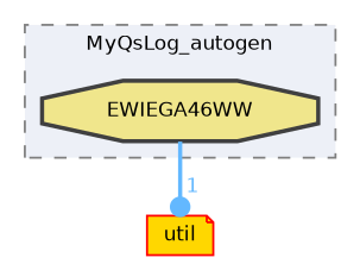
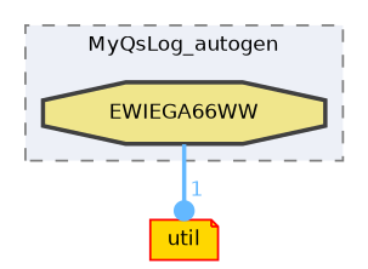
  digraph {
    compound=true
    node [fontname=Helvetica fontsize=10]
-   n1 [color=grey25 fillcolor=khaki height=0.2 label=EWIEGA46WW shape=octagon style="filled,bold" width=0.4]
+   n1 [color=grey25 fillcolor=khaki height=0.2 label=EWIEGA66WW shape=octagon style="filled,bold" width=0.4]
    n2 [color=red fillcolor=gold height=0.2 label=util shape=note style=filled width=0.4]
    subgraph cluster_1 {
      bgcolor="#edf0f7"
      fontname=Helvetica
      fontsize=10
      label=MyQsLog_autogen
      pencolor=grey50
      style="filled,dashed"
      n1
    }
    n1 -> n2 [color=steelblue1 fontcolor=steelblue1 fontname=Helvetica fontsize=10 headlabel=1 labeldistance=1.5 labelfontname=Helvetica labelfontsize=10 style=bold arrowhead=dot]
  }
